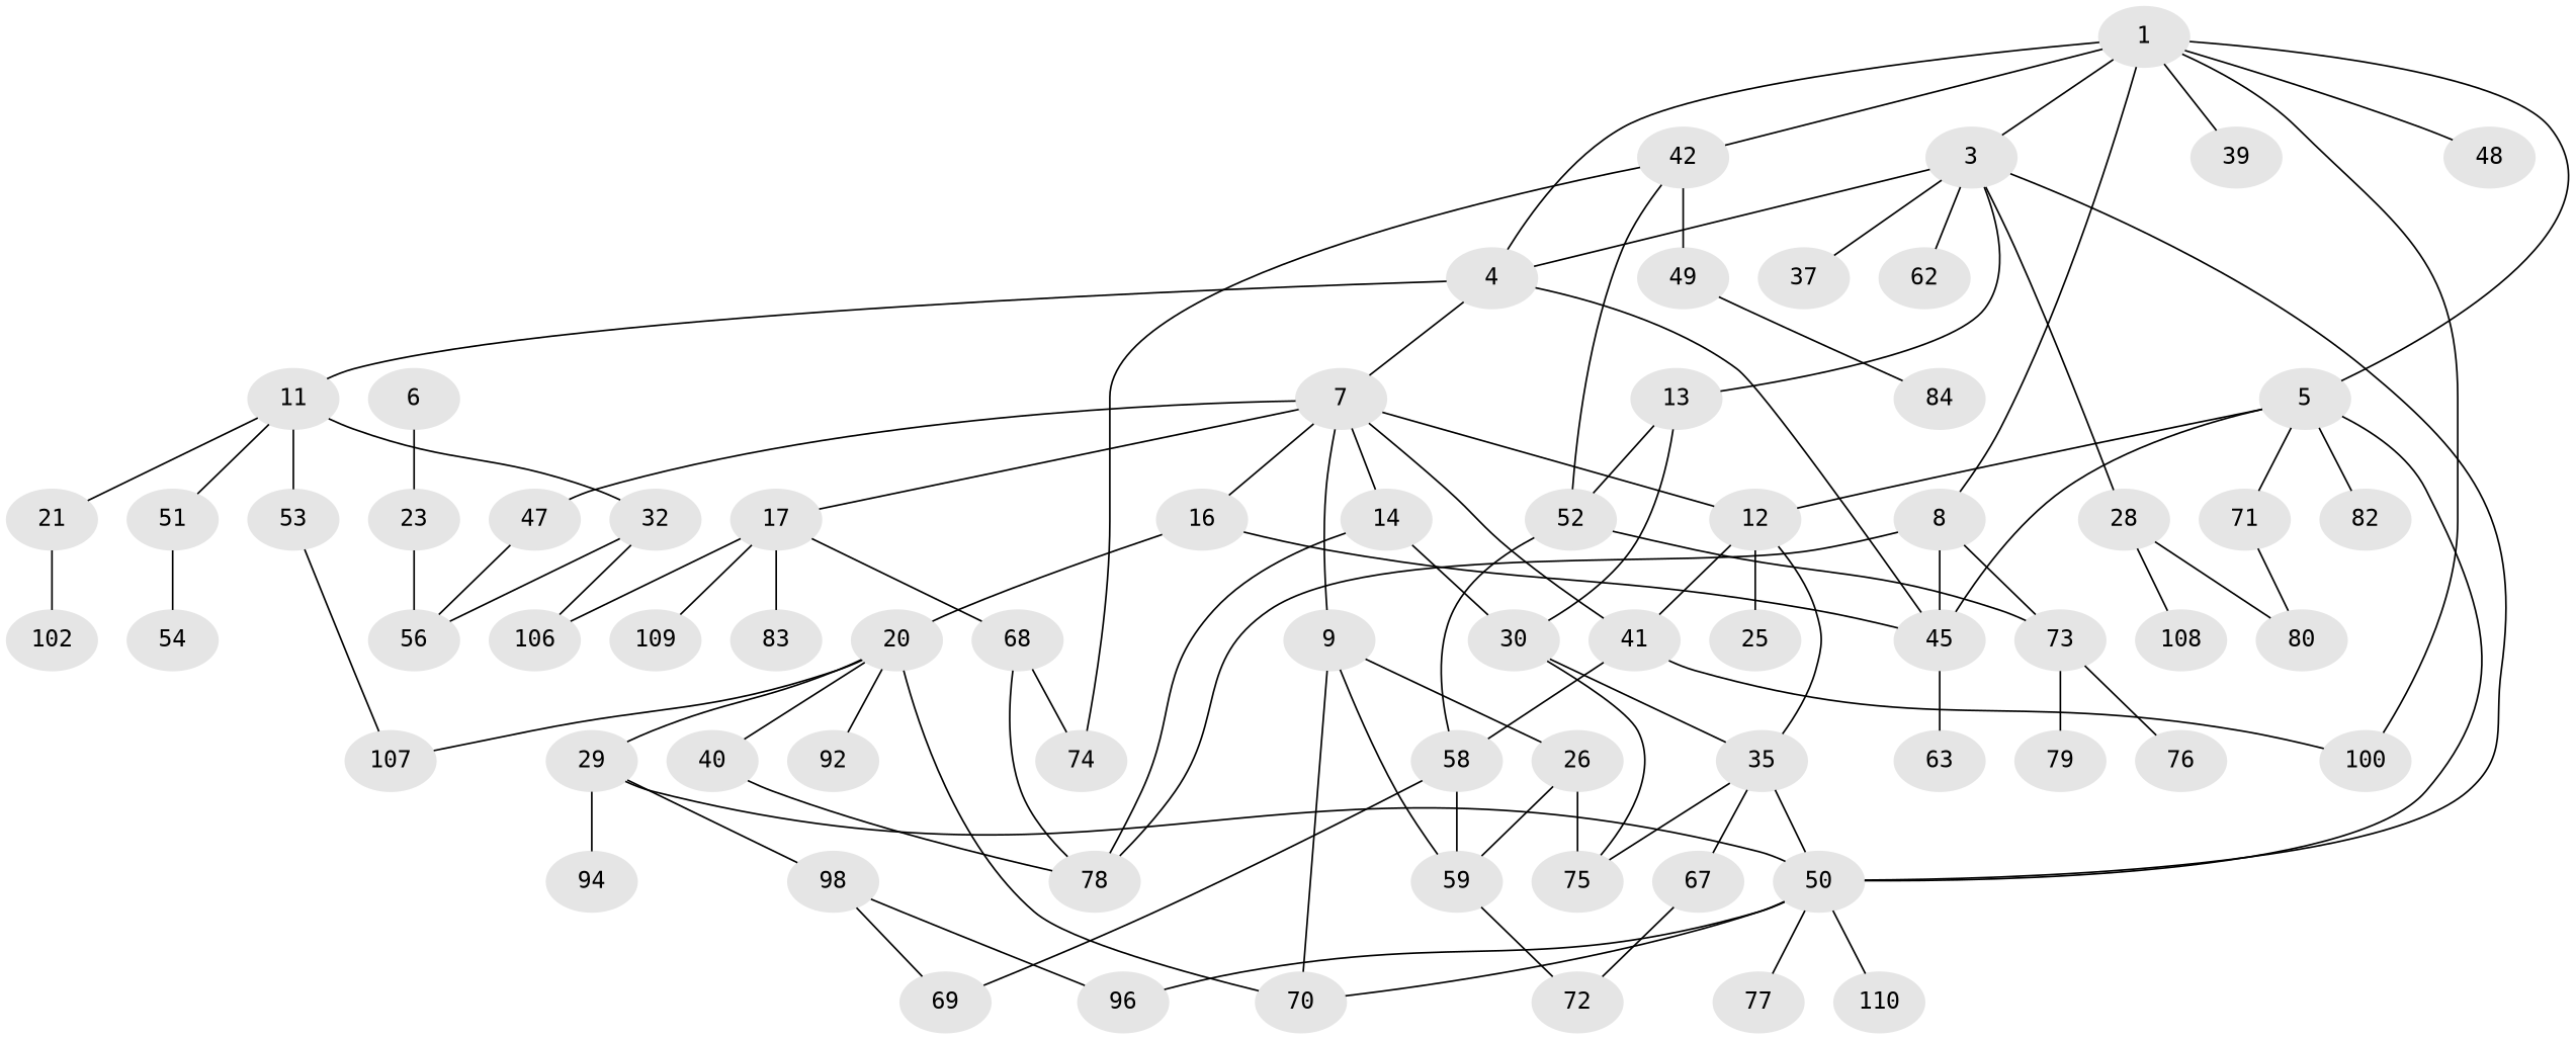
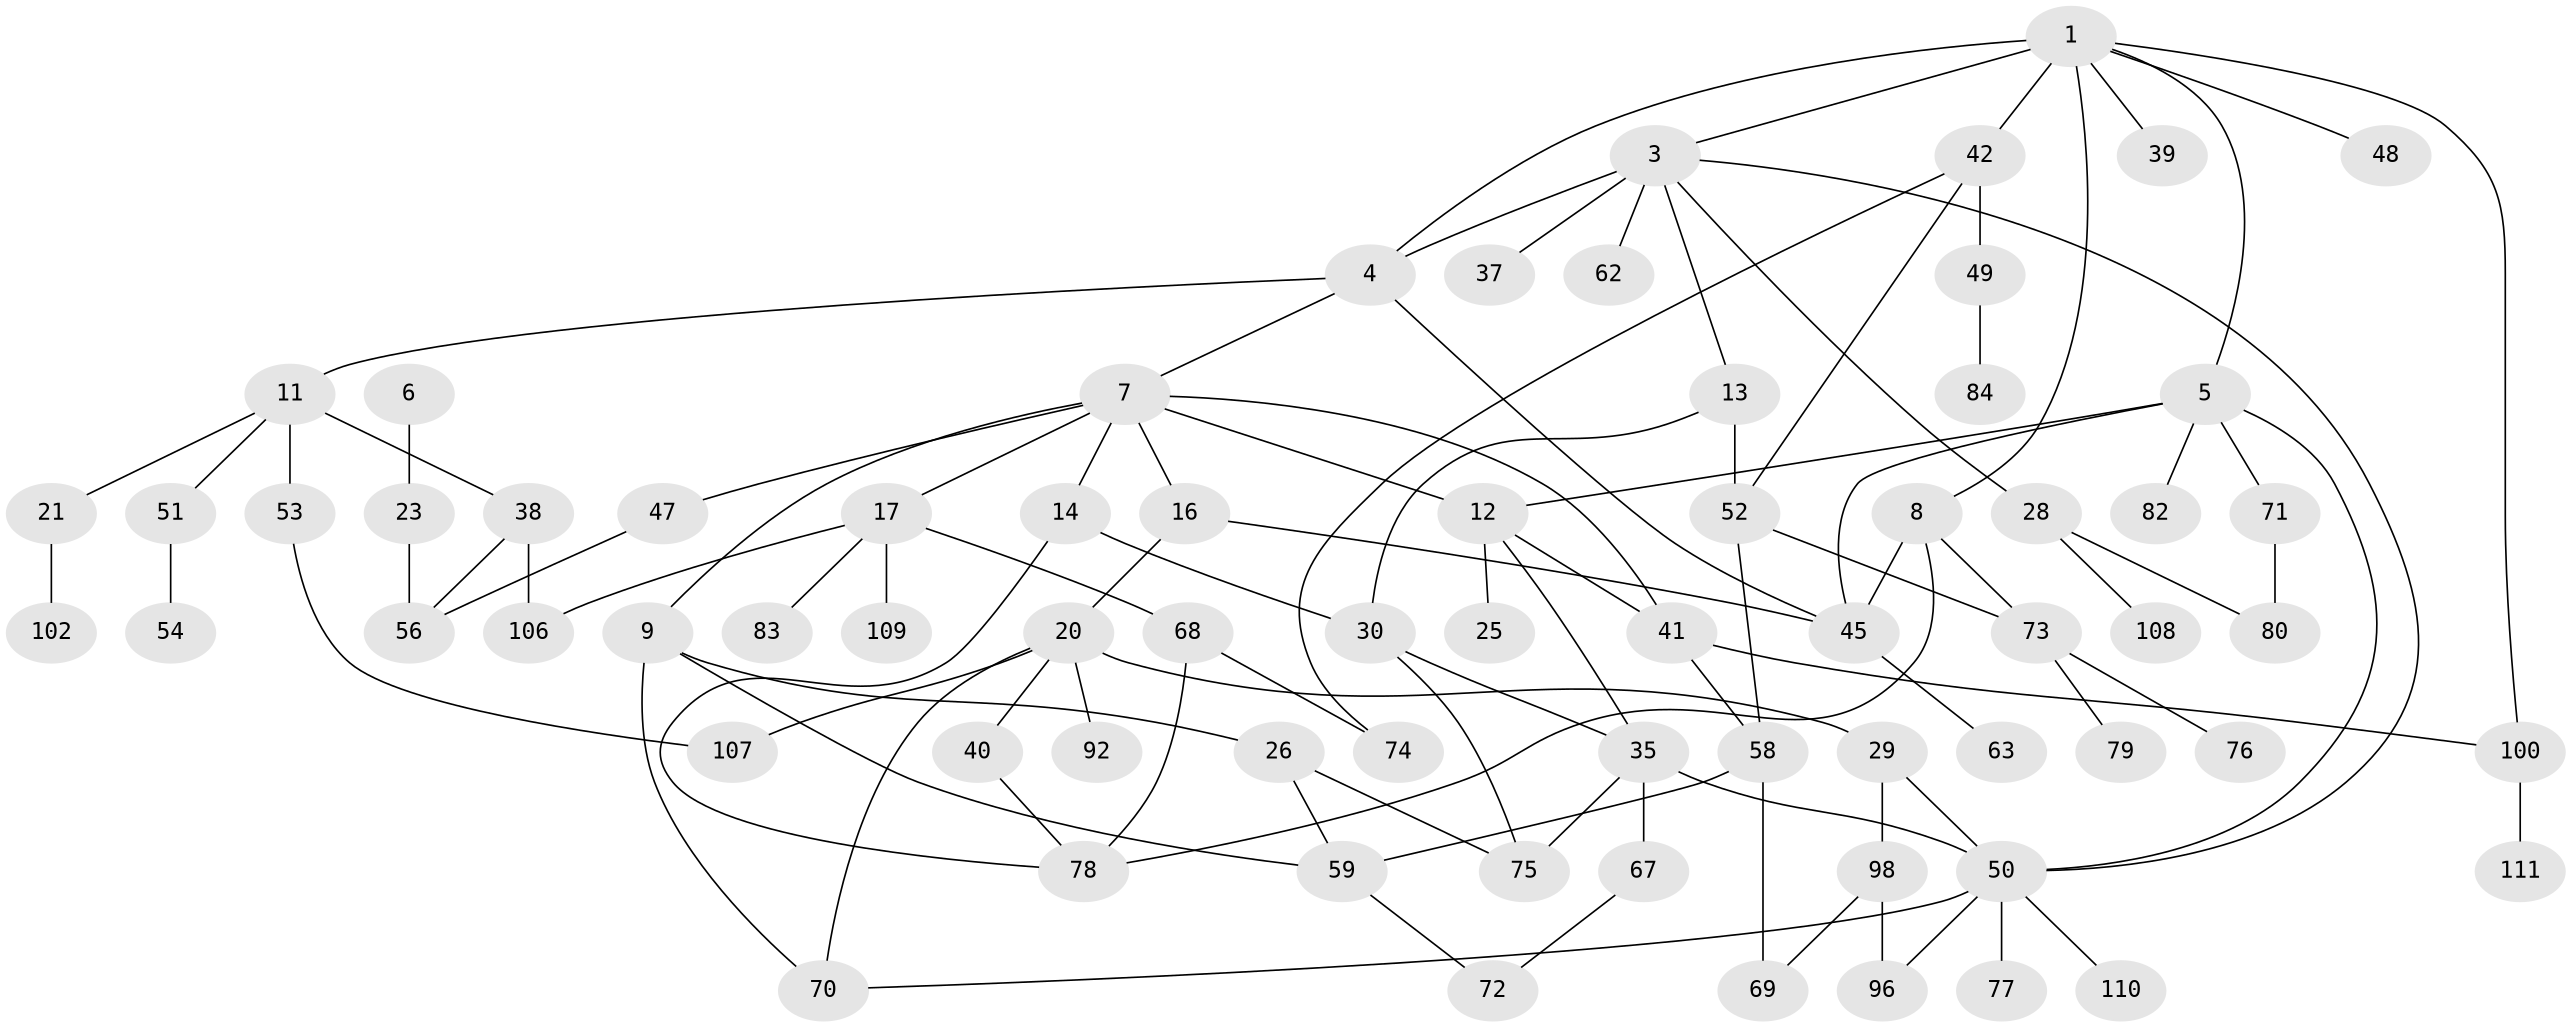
  graph {
    fontname="DejaVu Sans Mono"
    node [color=gray90 fontname="DejaVu Sans Mono" style=filled]
    edge [fontname="DejaVu Sans Mono"]
    1 [super="+2"]
    3 [super="+18"]
    4
    5 [super="+34"]
    8 [super="+44"]
    39 [super="+89"]
    42
    48
    100
    13 [super="+95"]
    28 [super="+55"]
    37 [super="+85"]
    50 [super="+61"]
    62
    7 [super="+10"]
    11 [super="+19"]
    45 [super="+90"]
    12 [super="+15"]
    71 [super="+97"]
    82
    73
    78 [super="+87"]
    52 [super="+81"]
    49
    74 [super="+99"]
+   111
    23 [super="+24"]
    6
    30 [super="+104"]
    108
    80
    70
    96
    77
    110
    9 [super="+31"]
    14 [super="+43"]
    16 [super="+46"]
    17 [super="+27"]
    41 [super="+65"]
    47
    21
-   32 [super="+33"]
+   32 [super="+33" label=38]
    51 [super="+105"]
    53
    63
    25
    35 [super="+91"]
    56 [super="+64"]
    26
    59 [super="+60"]
    20 [super="+22"]
    68
    83
    106
    109
    58 [super="+66"]
    76 [super="+93"]
    79
    75
    72
    102
    54
    107
    67
    29 [super="+36"]
    40
    92 [super="+103"]
    n69 [label=98 super="+57"]
-   94 [super="+98"]
    69
    84
    1 -- 3
    1 -- 4
    1 -- 5
    1 -- 8
    1 -- 39
    1 -- 42 [weight=2]
    1 -- 48
    1 -- 100
    3 -- 4
    3 -- 13
    3 -- 28
    3 -- 37 [weight=2]
    3 -- 50
    3 -- 62
    4 -- 7
    4 -- 11
    4 -- 45
    5 -- 50
    5 -- 45
    5 -- 12
    5 -- 71
    5 -- 82
    8 -- 45
    8 -- 73
    8 -- 78
    42 -- 52
    42 -- 49
    42 -- 74
+   100 -- 111
    13 -- 52
    13 -- 30
    28 -- 108
    28 -- 80
    50 -- 70
    50 -- 96
    50 -- 77
    50 -- 110
    7 -- 12
    7 -- 9
    7 -- 14
    7 -- 16
    7 -- 17
    7 -- 41
    7 -- 47
    11 -- 21
    11 -- 32
    11 -- 51
    11 -- 53
    45 -- 63
    12 -- 41
    12 -- 25
    12 -- 35
    71 -- 80
    73 -- 76
    73 -- 79
    52 -- 73
    52 -- 58
    49 -- 84
    23 -- 56
    6 -- 23
    30 -- 35
    30 -- 75
    9 -- 70
    9 -- 26
    9 -- 59
    14 -- 78
    14 -- 30
    16 -- 45
    16 -- 20
    17 -- 68
    17 -- 83
    17 -- 106
    17 -- 109
    41 -- 100
    41 -- 58
    47 -- 56
    21 -- 102
    32 -- 56
    32 -- 106
    51 -- 54
    53 -- 107
    35 -- 50
    35 -- 75
    35 -- 67
    26 -- 59
    26 -- 75
    59 -- 72
    20 -- 70
    20 -- 107
    20 -- 29
    20 -- 40
    20 -- 92
    68 -- 78
    68 -- 74
    58 -- 59
    58 -- 69
    67 -- 72
    29 -- 50
    29 -- n69
-   29 -- 94
    40 -- 78
    n69 -- 96
    n69 -- 69
  }
